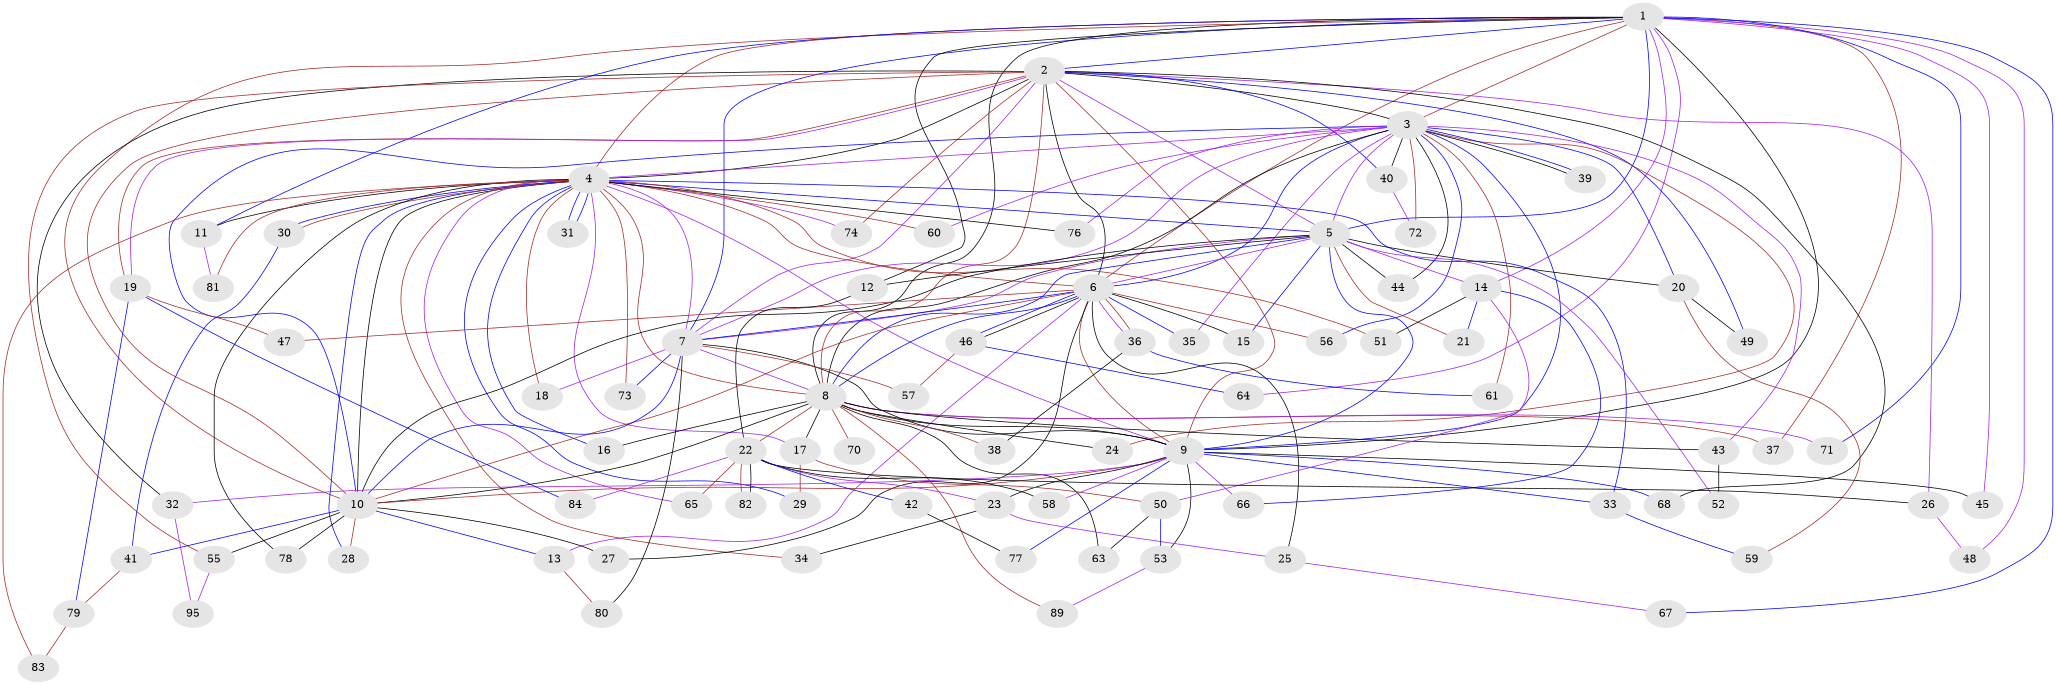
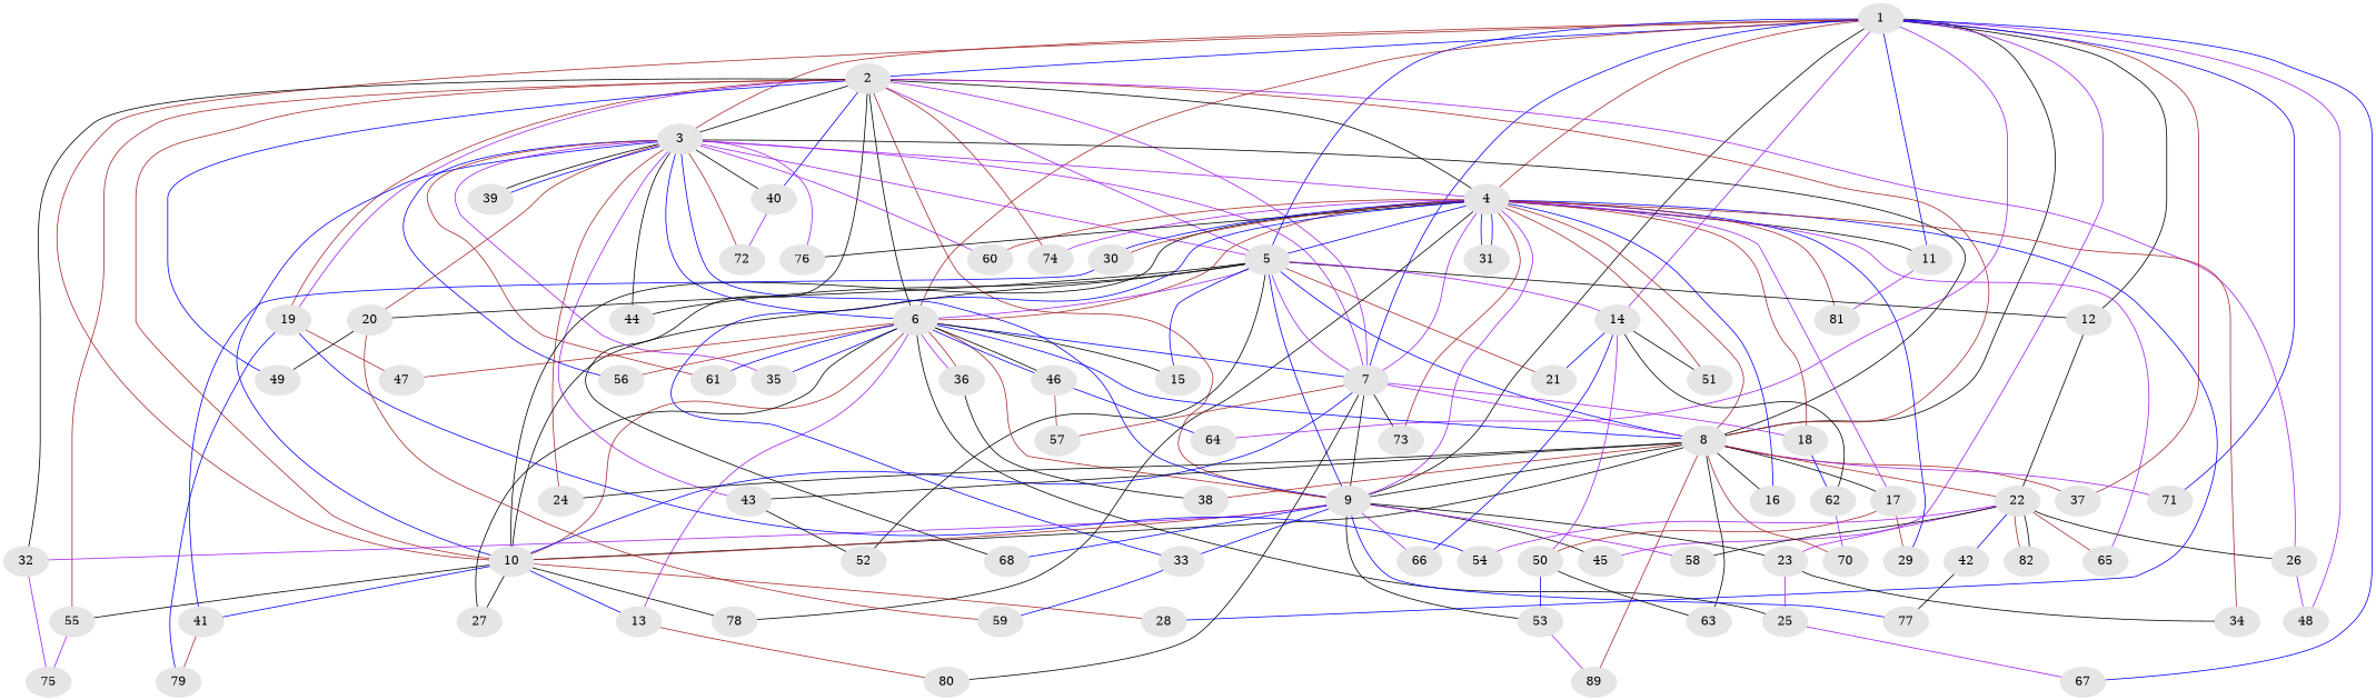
  graph {
    node [color=gray90 style=filled]
    edge [color=black]
    1
    2
    3
    4
    5
    6
    7
    8
    9
    10
    11
    12
    14
    37
    45
    48
    64
    67
    71
    19
    26
    32
    40
    49
    55
    68
    74
    20
    24
    35
    39
    43
    44
    56
    60
    61
    72
    76
    16
    17
    18
    28
    29
    30
    31
    33
    34
    51
    65
    73
    78
    81
-   83
    15
    21
    52
    13
    25
    27
    36
    46
    47
    57
    80
    22
    38
    63
    n68 [label=89]
    70
    23
    53
    58
    66
    77
    41
    50
-   54 [label=84]
+   62
+   54
    79
-   75 [label=95]
+   75
    59
    42
    82
    1 -- 2 [color=blue]
    1 -- 3 [color=brown]
    1 -- 4 [color=brown]
    1 -- 5 [color=blue]
    1 -- 6 [color=brown]
    1 -- 7 [color=blue]
    1 -- 8
    1 -- 9
    1 -- 10 [color=brown]
    1 -- 11 [color=blue]
    1 -- 12
    1 -- 14 [color=purple]
    1 -- 37 [color=brown]
    1 -- 45 [color=purple]
    1 -- 48 [color=purple]
    1 -- 64 [color=purple]
    1 -- 67 [color=blue]
    1 -- 71 [color=blue]
    2 -- 3
    2 -- 4
    2 -- 5 [color=purple]
    2 -- 6
    2 -- 7 [color=purple]
    2 -- 8 [color=brown]
    2 -- 9 [color=brown]
    2 -- 10 [color=brown]
    2 -- 19 [color=brown]
    2 -- 19 [color=purple]
    2 -- 26 [color=purple]
    2 -- 32
    2 -- 40 [color=blue]
    2 -- 49 [color=blue]
    2 -- 55 [color=brown]
    2 -- 68
    2 -- 74 [color=brown]
    3 -- 4 [color=purple]
    3 -- 5 [color=purple]
    3 -- 6 [color=blue]
    3 -- 7 [color=purple]
    3 -- 8
    3 -- 9 [color=blue]
    3 -- 10 [color=blue]
    3 -- 40
-   3 -- 20 [color=blue]
+   3 -- 20 [color=brown]
    3 -- 24 [color=brown]
    3 -- 35 [color=purple]
    3 -- 39
    3 -- 39 [color=blue]
    3 -- 43 [color=purple]
    3 -- 44
    3 -- 56 [color=blue]
    3 -- 60 [color=purple]
    3 -- 61 [color=brown]
    3 -- 72 [color=brown]
    3 -- 76 [color=purple]
    4 -- 5 [color=blue]
    4 -- 6 [color=brown]
    4 -- 7 [color=purple]
    4 -- 8 [color=brown]
    4 -- 9 [color=purple]
    4 -- 10
    4 -- 11
    4 -- 74 [color=purple]
    4 -- 60 [color=brown]
    4 -- 76
    4 -- 16 [color=blue]
    4 -- 17 [color=purple]
    4 -- 18 [color=brown]
    4 -- 28 [color=blue]
    4 -- 29 [color=blue]
    4 -- 30 [color=blue]
    4 -- 30 [color=brown]
    4 -- 31 [color=blue]
    4 -- 31 [color=blue]
    4 -- 33 [color=blue]
    4 -- 34 [color=brown]
    4 -- 51 [color=brown]
    4 -- 65 [color=purple]
    4 -- 73 [color=brown]
    4 -- 78
    4 -- 81 [color=brown]
-   4 -- 83 [color=brown]
    5 -- 6 [color=purple]
    5 -- 7 [color=purple]
    5 -- 8 [color=blue]
    5 -- 9 [color=blue]
    5 -- 10
    5 -- 12
    5 -- 14 [color=purple]
    5 -- 20
    5 -- 44
    5 -- 15 [color=blue]
    5 -- 21 [color=brown]
-   5 -- 52 [color=purple]
+   5 -- 52
    6 -- 7 [color=blue]
    6 -- 8 [color=blue]
    6 -- 9 [color=brown]
    6 -- 10 [color=brown]
    6 -- 35 [color=blue]
    6 -- 56 [color=brown]
-   36 -- 61 [color=blue]
+   6 -- 61 [color=blue]
    6 -- 15
    6 -- 13 [color=purple]
    6 -- 25
    6 -- 27
    6 -- 36 [color=purple]
    6 -- 36 [color=brown]
    6 -- 46 [color=blue]
    6 -- 46
    6 -- 47 [color=brown]
    7 -- 8 [color=purple]
    7 -- 9
    7 -- 10 [color=blue]
    7 -- 18 [color=purple]
-   7 -- 73 [color=blue]
+   7 -- 73
    7 -- 57 [color=brown]
    7 -- 80
    8 -- 9
    8 -- 10
    8 -- 37 [color=brown]
    8 -- 71 [color=purple]
    8 -- 24
    8 -- 43
    8 -- 16
    8 -- 17
    8 -- 22 [color=brown]
    8 -- 38 [color=brown]
    8 -- 63
    8 -- n68 [color=brown]
    8 -- 70 [color=brown]
    9 -- 10 [color=brown]
    9 -- 45
    9 -- 32 [color=purple]
    9 -- 68 [color=blue]
    9 -- 33 [color=blue]
    9 -- 23
    9 -- 53
    9 -- 58 [color=purple]
    9 -- 66 [color=purple]
    9 -- 77 [color=blue]
    10 -- 55
    10 -- 28 [color=brown]
    10 -- 78
    10 -- 13 [color=blue]
    10 -- 27
    10 -- 41 [color=blue]
    11 -- 81 [color=purple]
    12 -- 22
    14 -- 51
    14 -- 21 [color=blue]
    14 -- 66 [color=blue]
    14 -- 50 [color=purple]
+   14 -- 62
    19 -- 47 [color=brown]
    19 -- 54 [color=blue]
    19 -- 79 [color=blue]
    26 -- 48 [color=purple]
    32 -- 75 [color=purple]
    40 -- 72 [color=purple]
    55 -- 75 [color=purple]
    20 -- 49
    20 -- 59 [color=brown]
    43 -- 52
    17 -- 29 [color=brown]
    17 -- 50 [color=brown]
+   18 -- 62 [color=blue]
    30 -- 41 [color=blue]
    33 -- 59 [color=blue]
    13 -- 80 [color=brown]
    25 -- 67 [color=purple]
    36 -- 38
    46 -- 64 [color=blue]
    46 -- 57 [color=brown]
    22 -- 26
    22 -- 65 [color=brown]
    22 -- 23 [color=purple]
    22 -- 58
    22 -- 54 [color=purple]
    22 -- 42 [color=blue]
    22 -- 82 [color=brown]
    22 -- 82
    23 -- 34
    23 -- 25 [color=purple]
    53 -- n68 [color=purple]
    41 -- 79 [color=brown]
    50 -- 63
    50 -- 53 [color=blue]
-   79 -- 83 [color=brown]
+   62 -- 70 [color=purple]
    42 -- 77
  }
